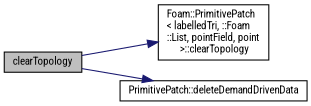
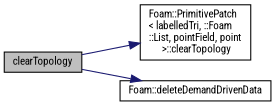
  digraph {
    rankdir=LR
    fontname="Roboto Condensed"
    node [color=black fontname="Roboto Condensed" fontsize=10 shape=record]
    edge [color=midnightblue fontname="Roboto Condensed" fontsize=10 labelfontname=FreeSans labelfontsize=10 style=solid]
    n1 [fillcolor=grey75 fontcolor=black height=0.2 label=clearTopology style=filled width=0.4]
    n2 [height=0.2 label="Foam::PrimitivePatch\l\< labelledTri, ::Foam\l::List, pointField, point\l \>::clearTopology" width=0.4]
-   n3 [height=0.2 label="PrimitivePatch::deleteDemandDrivenData" width=0.4]
+   n3 [height=0.2 label="Foam::deleteDemandDrivenData" width=0.4]
    n1 -> n2
    n1 -> n3
  }
